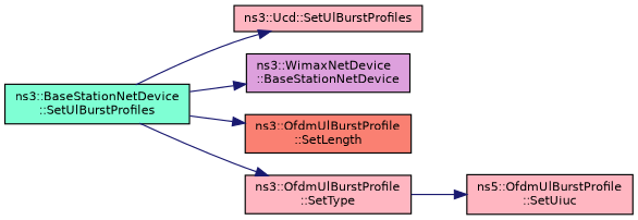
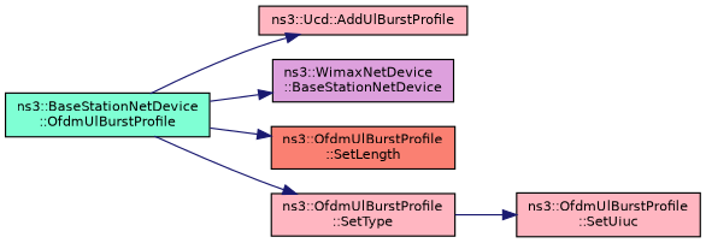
  digraph {
    rankdir=LR
    node [color=black fillcolor=lightpink fontname=Helvetica fontsize=10 shape=record style=filled]
    edge [color=midnightblue fontname=Helvetica fontsize=10 labelfontname=Helvetica labelfontsize=10 style=solid]
-   n1 [fillcolor=aquamarine fontcolor=black height=0.2 label="ns3::BaseStationNetDevice\l::SetUlBurstProfiles" width=0.4]
-   n2 [height=0.2 label="ns3::Ucd::SetUlBurstProfiles" width=0.4]
+   n1 [fillcolor=aquamarine fontcolor=black height=0.2 label="ns3::BaseStationNetDevice\l::OfdmUlBurstProfile" width=0.4]
+   n2 [height=0.2 label="ns3::Ucd::AddUlBurstProfile" width=0.4]
    n3 [fillcolor=plum height=0.2 label="ns3::WimaxNetDevice\l::BaseStationNetDevice" width=0.4]
    n4 [fillcolor=salmon height=0.2 label="ns3::OfdmUlBurstProfile\l::SetLength" width=0.4]
    n5 [height=0.2 label="ns3::OfdmUlBurstProfile\l::SetType" width=0.4]
-   n6 [height=0.2 label="ns5::OfdmUlBurstProfile\l::SetUiuc" width=0.4]
+   n6 [height=0.2 label="ns3::OfdmUlBurstProfile\l::SetUiuc" width=0.4]
    n1 -> n2
    n1 -> n3
    n1 -> n4
    n1 -> n5
    n5 -> n6
  }
